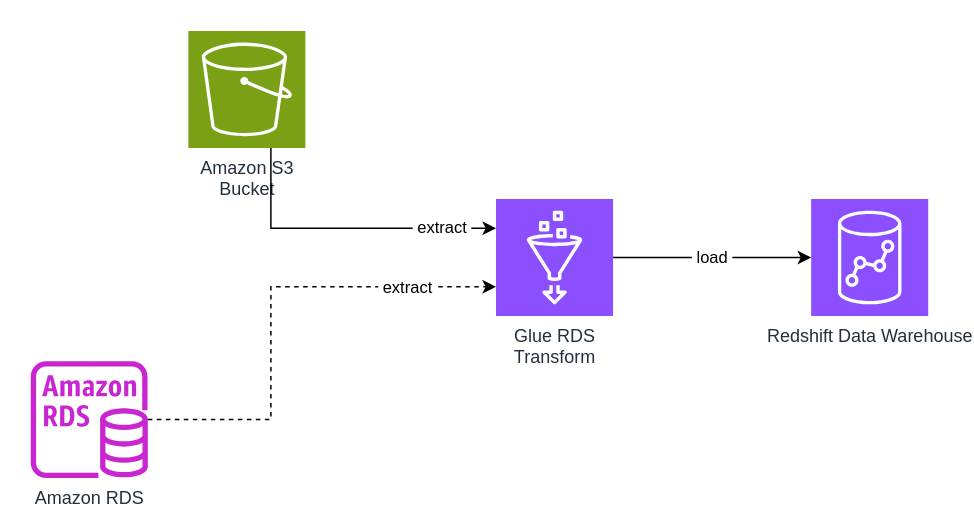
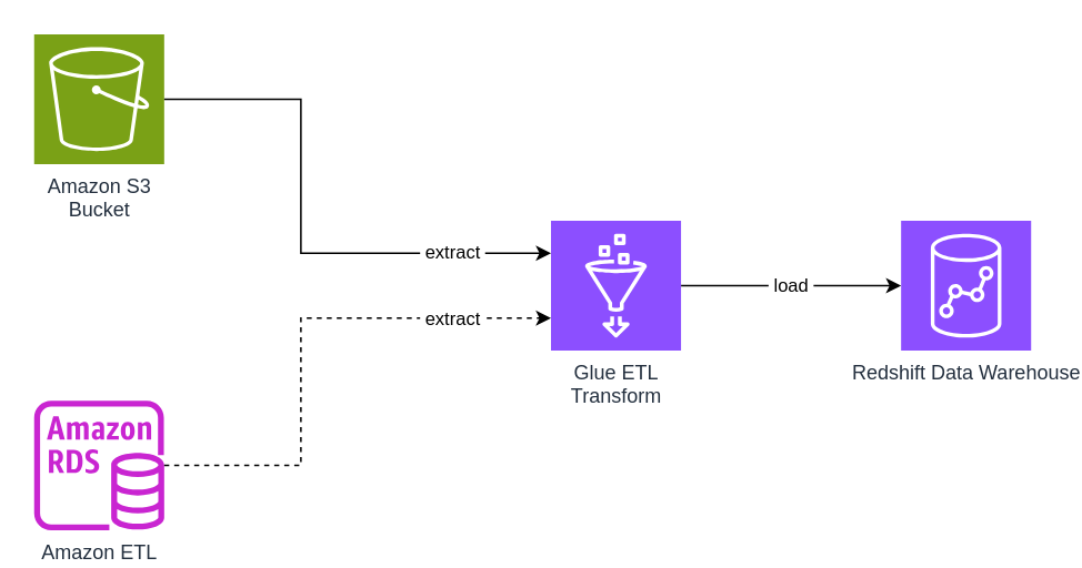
  <mxCell id="0" />
  <mxCell id="1" parent="0" />
- <mxCell id="2" value="Amazon S3&lt;div&gt;Bucket&lt;/div&gt;" style="sketch=0;points=[[0,0,0],[0.25,0,0],[0.5,0,0],[0.75,0,0],[1,0,0],[0,1,0],[0.25,1,0],[0.5,1,0],[0.75,1,0],[1,1,0],[0,0.25,0],[0,0.5,0],[0,0.75,0],[1,0.25,0],[1,0.5,0],[1,0.75,0]];outlineConnect=0;fontColor=#232F3E;fillColor=#7AA116;strokeColor=#ffffff;dashed=0;verticalLabelPosition=bottom;verticalAlign=top;align=center;html=1;fontSize=12;fontStyle=0;aspect=fixed;shape=mxgraph.aws4.resourceIcon;resIcon=mxgraph.aws4.s3;" vertex="1" parent="1"><mxGeometry x="125" y="20" width="78" height="78" as="geometry" /></mxCell>
+ <mxCell id="2" value="Amazon S3&lt;div&gt;Bucket&lt;/div&gt;" style="sketch=0;points=[[0,0,0],[0.25,0,0],[0.5,0,0],[0.75,0,0],[1,0,0],[0,1,0],[0.25,1,0],[0.5,1,0],[0.75,1,0],[1,1,0],[0,0.25,0],[0,0.5,0],[0,0.75,0],[1,0.25,0],[1,0.5,0],[1,0.75,0]];outlineConnect=0;fontColor=#232F3E;fillColor=#7AA116;strokeColor=#ffffff;dashed=0;verticalLabelPosition=bottom;verticalAlign=top;align=center;html=1;fontSize=12;fontStyle=0;aspect=fixed;shape=mxgraph.aws4.resourceIcon;resIcon=mxgraph.aws4.s3;" vertex="1" parent="1"><mxGeometry x="20" y="20" width="78" height="78" as="geometry" /></mxCell>
  <mxCell id="3" value="&amp;nbsp;load&amp;nbsp;" style="edgeStyle=orthogonalEdgeStyle;rounded=0;orthogonalLoop=1;jettySize=auto;html=1;" edge="1" parent="1" source="4" target="6"><mxGeometry relative="1" as="geometry" /></mxCell>
- <mxCell id="4" value="Glue RDS&lt;div&gt;Transform&lt;/div&gt;" style="sketch=0;points=[[0,0,0],[0.25,0,0],[0.5,0,0],[0.75,0,0],[1,0,0],[0,1,0],[0.25,1,0],[0.5,1,0],[0.75,1,0],[1,1,0],[0,0.25,0],[0,0.5,0],[0,0.75,0],[1,0.25,0],[1,0.5,0],[1,0.75,0]];outlineConnect=0;fontColor=#232F3E;fillColor=#8C4FFF;strokeColor=#ffffff;dashed=0;verticalLabelPosition=bottom;verticalAlign=top;align=center;html=1;fontSize=12;fontStyle=0;aspect=fixed;shape=mxgraph.aws4.resourceIcon;resIcon=mxgraph.aws4.glue;" vertex="1" parent="1"><mxGeometry x="330" y="132" width="78" height="78" as="geometry" /></mxCell>
- <mxCell id="5" value="Amazon RDS" style="sketch=0;outlineConnect=0;fontColor=#232F3E;gradientColor=none;fillColor=#C925D1;strokeColor=none;dashed=0;verticalLabelPosition=bottom;verticalAlign=top;align=center;html=1;fontSize=12;fontStyle=0;aspect=fixed;pointerEvents=1;shape=mxgraph.aws4.rds_instance;" vertex="1" parent="1"><mxGeometry x="20" y="240" width="78" height="78" as="geometry" /></mxCell>
+ <mxCell id="4" value="Glue ETL&lt;div&gt;Transform&lt;/div&gt;" style="sketch=0;points=[[0,0,0],[0.25,0,0],[0.5,0,0],[0.75,0,0],[1,0,0],[0,1,0],[0.25,1,0],[0.5,1,0],[0.75,1,0],[1,1,0],[0,0.25,0],[0,0.5,0],[0,0.75,0],[1,0.25,0],[1,0.5,0],[1,0.75,0]];outlineConnect=0;fontColor=#232F3E;fillColor=#8C4FFF;strokeColor=#ffffff;dashed=0;verticalLabelPosition=bottom;verticalAlign=top;align=center;html=1;fontSize=12;fontStyle=0;aspect=fixed;shape=mxgraph.aws4.resourceIcon;resIcon=mxgraph.aws4.glue;" vertex="1" parent="1"><mxGeometry x="330" y="132" width="78" height="78" as="geometry" /></mxCell>
+ <mxCell id="5" value="Amazon ETL" style="sketch=0;outlineConnect=0;fontColor=#232F3E;gradientColor=none;fillColor=#C925D1;strokeColor=none;dashed=0;verticalLabelPosition=bottom;verticalAlign=top;align=center;html=1;fontSize=12;fontStyle=0;aspect=fixed;pointerEvents=1;shape=mxgraph.aws4.rds_instance;" vertex="1" parent="1"><mxGeometry x="20" y="240" width="78" height="78" as="geometry" /></mxCell>
  <mxCell id="6" value="Redshift Data Warehouse" style="sketch=0;points=[[0,0,0],[0.25,0,0],[0.5,0,0],[0.75,0,0],[1,0,0],[0,1,0],[0.25,1,0],[0.5,1,0],[0.75,1,0],[1,1,0],[0,0.25,0],[0,0.5,0],[0,0.75,0],[1,0.25,0],[1,0.5,0],[1,0.75,0]];outlineConnect=0;fontColor=#232F3E;fillColor=#8C4FFF;strokeColor=#ffffff;dashed=0;verticalLabelPosition=bottom;verticalAlign=top;align=center;html=1;fontSize=12;fontStyle=0;aspect=fixed;shape=mxgraph.aws4.resourceIcon;resIcon=mxgraph.aws4.redshift;" vertex="1" parent="1"><mxGeometry x="540" y="132" width="78" height="78" as="geometry" /></mxCell>
  <mxCell id="7" value="&amp;nbsp;extract&amp;nbsp;" style="edgeStyle=orthogonalEdgeStyle;rounded=0;orthogonalLoop=1;jettySize=auto;html=1;entryX=0;entryY=0.25;entryDx=0;entryDy=0;entryPerimeter=0;" edge="1" parent="1" source="2" target="4"><mxGeometry x="0.63" y="2" relative="1" as="geometry"><Array as="points"><mxPoint x="180" y="59" /><mxPoint x="180" y="152" /></Array><mxPoint x="1" y="1" as="offset" /></mxGeometry></mxCell>
  <mxCell id="8" value="&amp;nbsp;extract&amp;nbsp;" style="edgeStyle=orthogonalEdgeStyle;rounded=0;orthogonalLoop=1;jettySize=auto;html=1;entryX=0;entryY=0.75;entryDx=0;entryDy=0;entryPerimeter=0;dashed=1;" edge="1" parent="1" source="5" target="4"><mxGeometry x="0.626" relative="1" as="geometry"><Array as="points"><mxPoint x="180" y="279" /><mxPoint x="180" y="191" /></Array><mxPoint as="offset" /></mxGeometry></mxCell>
